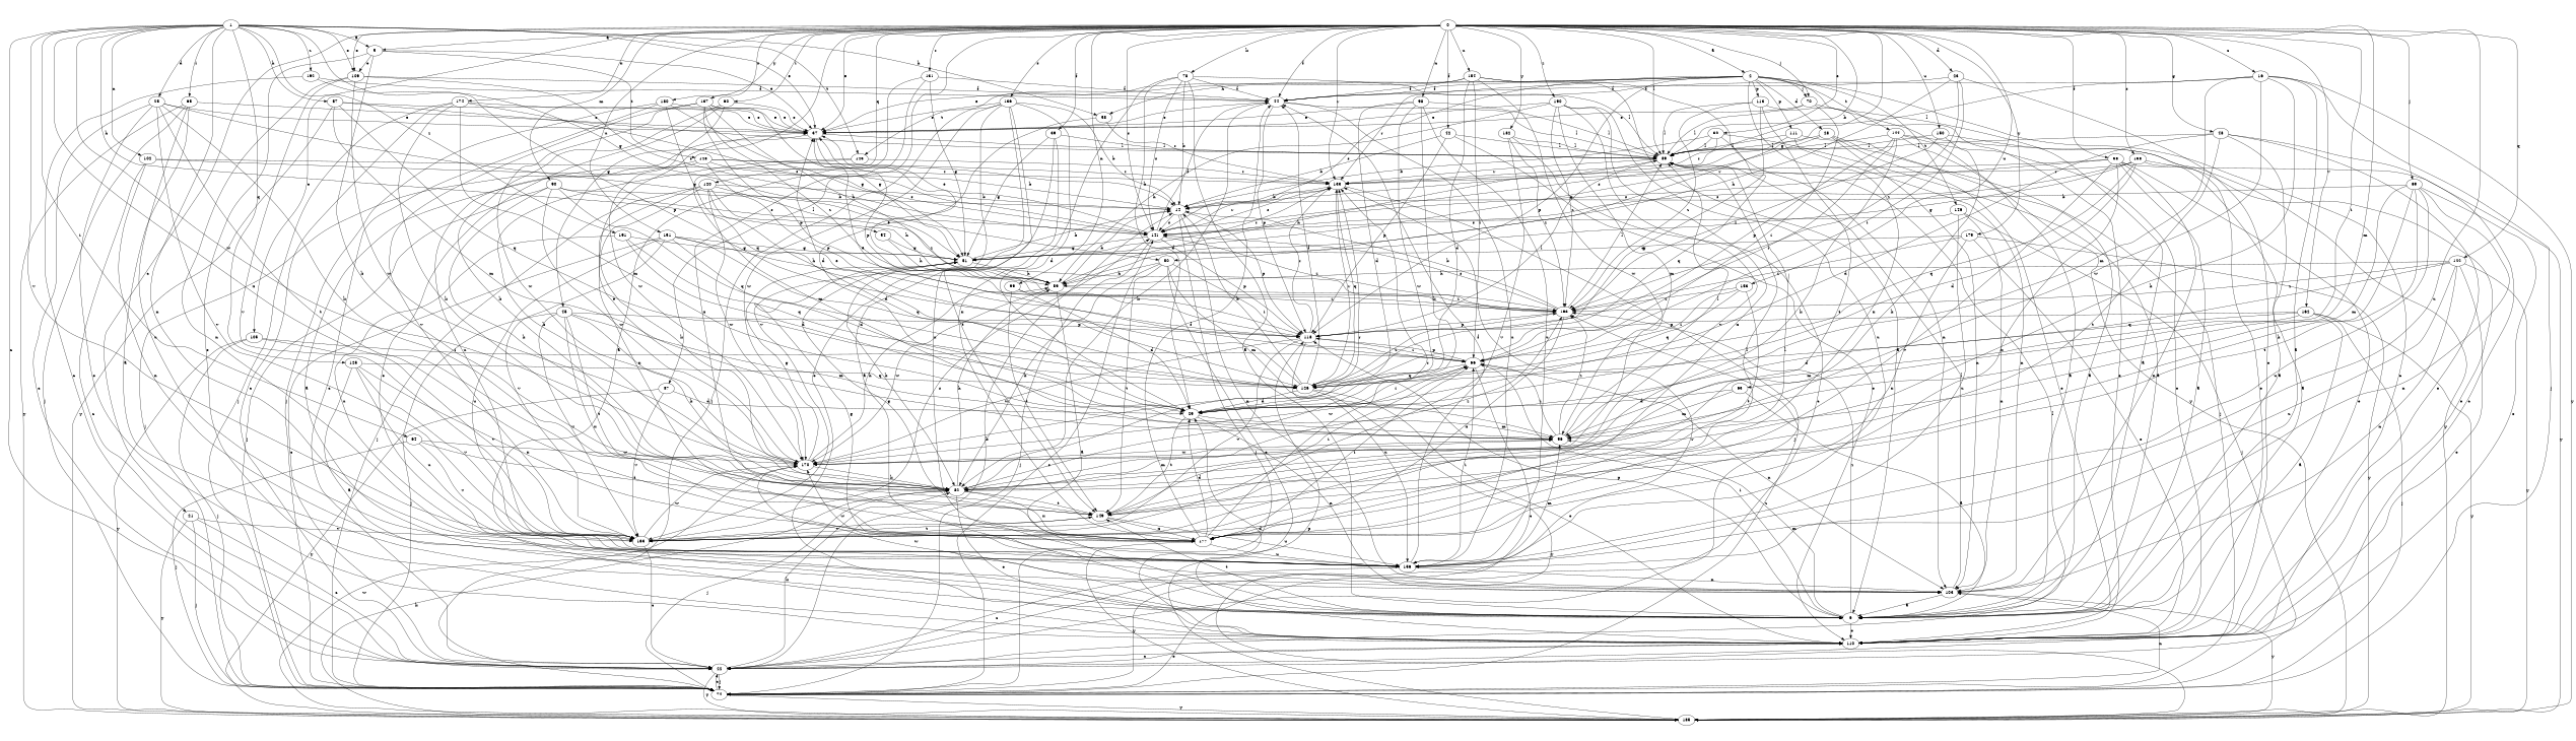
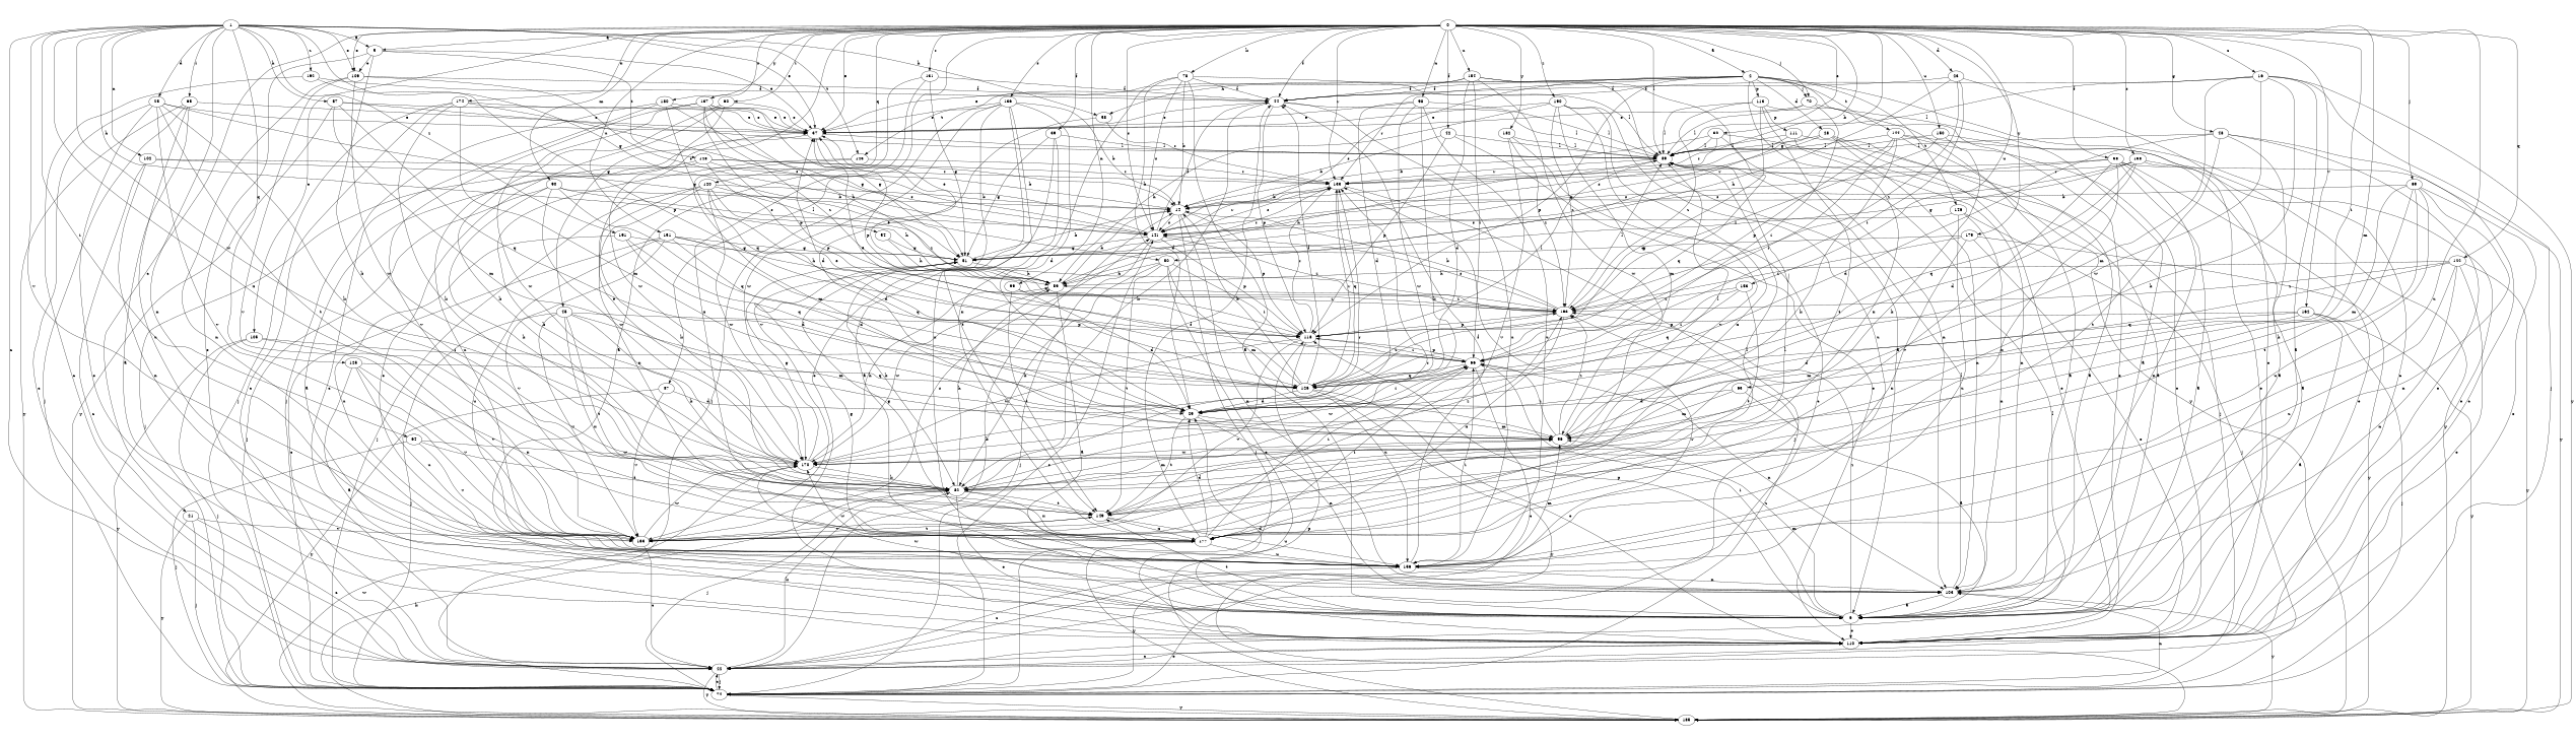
  strict digraph {
    0
    2
    5
    14
    16
    21
    23
    30
    37
    38
    39
    42
    44
    45
    48
    50
    60
    63
    69
    70
    78
    87
    89
    90
    96
    98
    99
    105
    109
    120
    122
    131
    133
    136
    137
    138
    141
    150
    151
    153
    154
    156
    162
    174
    179
    180
    182
    190
    22
    58
    143
    177
    28
    111
    113
    118
    144
    146
    185
    82
    110
    148
    103
    74
    170
    6
    163
    66
    193
    59
    126
    149
    51
    29
    1
    25
    54
    57
    64
    65
    102
    125
    191
    192
    0 -> 2 [label=a]
    0 -> 5 [label=a]
    0 -> 14 [label=b]
    0 -> 16 [label=c]
    0 -> 21 [label=c]
    0 -> 23 [label=d]
    0 -> 30 [label=e]
    0 -> 37 [label=e]
    0 -> 38 [label=f]
    0 -> 39 [label=f]
    0 -> 42 [label=f]
    0 -> 44 [label=f]
    0 -> 45 [label=g]
    0 -> 48 [label=g]
    0 -> 50 [label=g]
    0 -> 60 [label=i]
    0 -> 63 [label=i]
    0 -> 69 [label=j]
    0 -> 70 [label=j]
    0 -> 78 [label=k]
    0 -> 87 [label=l]
    0 -> 89 [label=l]
    0 -> 90 [label=m]
    0 -> 96 [label=m]
    0 -> 98 [label=n]
    0 -> 99 [label=n]
    0 -> 105 [label=o]
    0 -> 109 [label=o]
    0 -> 120 [label=q]
    0 -> 122 [label=q]
    0 -> 131 [label=r]
    0 -> 133 [label=r]
    0 -> 136 [label=s]
    0 -> 137 [label=s]
    0 -> 138 [label=s]
    0 -> 141 [label=s]
    0 -> 150 [label=u]
    0 -> 151 [label=u]
    0 -> 153 [label=u]
    0 -> 154 [label=u]
    0 -> 156 [label=u]
    0 -> 162 [label=v]
    0 -> 174 [label=x]
    0 -> 179 [label=y]
    0 -> 180 [label=y]
    0 -> 182 [label=y]
    0 -> 190 [label=z]
    2 -> 44 [label=f]
    2 -> 70 [label=j]
    2 -> 133 [label=r]
    2 -> 141 [label=s]
    2 -> 22 [label=c]
    2 -> 58 [label=h]
    2 -> 143 [label=t]
    2 -> 177 [label=x]
    2 -> 28 [label=d]
-   2 -> 111 [label=p]
+   113 -> 111 [label=p]
    2 -> 113 [label=p]
    2 -> 118 [label=p]
    2 -> 144 [label=t]
    2 -> 146 [label=t]
    2 -> 185 [label=y]
    5 -> 37 [label=e]
    5 -> 109 [label=o]
    5 -> 82 [label=k]
    5 -> 110 [label=o]
    5 -> 148 [label=t]
    14 -> 141 [label=s]
    14 -> 118 [label=p]
    14 -> 103 [label=n]
    14 -> 74 [label=j]
    16 -> 44 [label=f]
    16 -> 89 [label=l]
    16 -> 96 [label=m]
    16 -> 185 [label=y]
    16 -> 82 [label=k]
    16 -> 74 [label=j]
    16 -> 170 [label=w]
    16 -> 6 [label=a]
    21 -> 22 [label=c]
    21 -> 185 [label=y]
    21 -> 74 [label=j]
    21 -> 163 [label=v]
    23 -> 44 [label=f]
    23 -> 110 [label=o]
    23 -> 66 [label=i]
    23 -> 193 [label=z]
    23 -> 59 [label=h]
    30 -> 14 [label=b]
    30 -> 89 [label=l]
    30 -> 133 [label=r]
    30 -> 6 [label=a]
    30 -> 126 [label=q]
    37 -> 89 [label=l]
    37 -> 156 [label=u]
    37 -> 118 [label=p]
    38 -> 133 [label=r]
    38 -> 141 [label=s]
    38 -> 177 [label=x]
    38 -> 185 [label=y]
    38 -> 110 [label=o]
    38 -> 103 [label=n]
    38 -> 6 [label=a]
    38 -> 163 [label=v]
    39 -> 89 [label=l]
    39 -> 6 [label=a]
    39 -> 149 [label=t]
    39 -> 51 [label=g]
    42 -> 14 [label=b]
    42 -> 89 [label=l]
    42 -> 118 [label=p]
    42 -> 110 [label=o]
    44 -> 37 [label=e]
    44 -> 89 [label=l]
    44 -> 156 [label=u]
    44 -> 118 [label=p]
    44 -> 82 [label=k]
    45 -> 96 [label=m]
    45 -> 177 [label=x]
    45 -> 118 [label=p]
    45 -> 82 [label=k]
    45 -> 74 [label=j]
    45 -> 163 [label=v]
    45 -> 149 [label=t]
    48 -> 89 [label=l]
    48 -> 22 [label=c]
    48 -> 110 [label=o]
    48 -> 6 [label=a]
    48 -> 149 [label=t]
    48 -> 29 [label=d]
    50 -> 96 [label=m]
    50 -> 82 [label=k]
    50 -> 110 [label=o]
    50 -> 66 [label=i]
    50 -> 59 [label=h]
    50 -> 149 [label=t]
    60 -> 37 [label=e]
    60 -> 82 [label=k]
    60 -> 110 [label=o]
    60 -> 170 [label=w]
    63 -> 96 [label=m]
    63 -> 6 [label=a]
    63 -> 29 [label=d]
    69 -> 14 [label=b]
    69 -> 96 [label=m]
    69 -> 156 [label=u]
    69 -> 82 [label=k]
    69 -> 110 [label=o]
    69 -> 103 [label=n]
    69 -> 149 [label=t]
    70 -> 37 [label=e]
    70 -> 89 [label=l]
    70 -> 6 [label=a]
    70 -> 66 [label=i]
    78 -> 14 [label=b]
    78 -> 44 [label=f]
    78 -> 89 [label=l]
    78 -> 141 [label=s]
    78 -> 177 [label=x]
    78 -> 6 [label=a]
    78 -> 29 [label=d]
    87 -> 185 [label=y]
    87 -> 163 [label=v]
    87 -> 29 [label=d]
    89 -> 133 [label=r]
    89 -> 59 [label=h]
    90 -> 14 [label=b]
    90 -> 141 [label=s]
    90 -> 82 [label=k]
    90 -> 74 [label=j]
    90 -> 170 [label=w]
    90 -> 126 [label=q]
    96 -> 89 [label=l]
    96 -> 170 [label=w]
    96 -> 66 [label=i]
    96 -> 193 [label=z]
    98 -> 37 [label=e]
    98 -> 89 [label=l]
    98 -> 156 [label=u]
    98 -> 82 [label=k]
    98 -> 170 [label=w]
    98 -> 29 [label=d]
    99 -> 193 [label=z]
    99 -> 149 [label=t]
    99 -> 29 [label=d]
    105 -> 185 [label=y]
    105 -> 74 [label=j]
    105 -> 163 [label=v]
    105 -> 66 [label=i]
    109 -> 44 [label=f]
    109 -> 141 [label=s]
    109 -> 103 [label=n]
    109 -> 170 [label=w]
    109 -> 163 [label=v]
    120 -> 14 [label=b]
    120 -> 177 [label=x]
    120 -> 82 [label=k]
    120 -> 74 [label=j]
    120 -> 170 [label=w]
    120 -> 193 [label=z]
    120 -> 59 [label=h]
    120 -> 29 [label=d]
    122 -> 156 [label=u]
    122 -> 185 [label=y]
    122 -> 110 [label=o]
    122 -> 103 [label=n]
    122 -> 193 [label=z]
    122 -> 59 [label=h]
    122 -> 126 [label=q]
    131 -> 44 [label=f]
    131 -> 177 [label=x]
    131 -> 6 [label=a]
    131 -> 51 [label=g]
    133 -> 14 [label=b]
    133 -> 141 [label=s]
    133 -> 74 [label=j]
    133 -> 126 [label=q]
    136 -> 14 [label=b]
    136 -> 37 [label=e]
    136 -> 156 [label=u]
    136 -> 110 [label=o]
    136 -> 74 [label=j]
    136 -> 170 [label=w]
    136 -> 163 [label=v]
    136 -> 29 [label=d]
    137 -> 37 [label=e]
    137 -> 118 [label=p]
    137 -> 170 [label=w]
    137 -> 163 [label=v]
    137 -> 193 [label=z]
    137 -> 59 [label=h]
    137 -> 51 [label=g]
    138 -> 133 [label=r]
    138 -> 141 [label=s]
    138 -> 110 [label=o]
    138 -> 6 [label=a]
    138 -> 126 [label=q]
    138 -> 51 [label=g]
    138 -> 29 [label=d]
    141 -> 37 [label=e]
    141 -> 44 [label=f]
    141 -> 133 [label=r]
    141 -> 118 [label=p]
    141 -> 74 [label=j]
    141 -> 193 [label=z]
    141 -> 51 [label=g]
    150 -> 89 [label=l]
    150 -> 82 [label=k]
    150 -> 110 [label=o]
    150 -> 193 [label=z]
    151 -> 156 [label=u]
    151 -> 22 [label=c]
    151 -> 163 [label=v]
    151 -> 59 [label=h]
    151 -> 126 [label=q]
    151 -> 51 [label=g]
    151 -> 29 [label=d]
    153 -> 66 [label=i]
    153 -> 193 [label=z]
    153 -> 126 [label=q]
    153 -> 149 [label=t]
    154 -> 37 [label=e]
    154 -> 44 [label=f]
    154 -> 103 [label=n]
    154 -> 170 [label=w]
    154 -> 6 [label=a]
    154 -> 66 [label=i]
    154 -> 29 [label=d]
    156 -> 44 [label=f]
    156 -> 96 [label=m]
    156 -> 22 [label=c]
    156 -> 103 [label=n]
    156 -> 170 [label=w]
    156 -> 66 [label=i]
    156 -> 51 [label=g]
    162 -> 96 [label=m]
    162 -> 118 [label=p]
    162 -> 185 [label=y]
    162 -> 74 [label=j]
    162 -> 6 [label=a]
    162 -> 29 [label=d]
    174 -> 37 [label=e]
    174 -> 96 [label=m]
    174 -> 141 [label=s]
    174 -> 22 [label=c]
    174 -> 82 [label=k]
    174 -> 74 [label=j]
    179 -> 177 [label=x]
    179 -> 185 [label=y]
    179 -> 110 [label=o]
    179 -> 193 [label=z]
    179 -> 51 [label=g]
    180 -> 37 [label=e]
    180 -> 22 [label=c]
    180 -> 74 [label=j]
    180 -> 126 [label=q]
    180 -> 51 [label=g]
    182 -> 89 [label=l]
    182 -> 22 [label=c]
    182 -> 163 [label=v]
    182 -> 193 [label=z]
    190 -> 37 [label=e]
    190 -> 96 [label=m]
    190 -> 156 [label=u]
    190 -> 177 [label=x]
    190 -> 163 [label=v]
    190 -> 193 [label=z]
    190 -> 59 [label=h]
    22 -> 14 [label=b]
    22 -> 89 [label=l]
    22 -> 185 [label=y]
    22 -> 82 [label=k]
    22 -> 110 [label=o]
    22 -> 74 [label=j]
    58 -> 133 [label=r]
    58 -> 29 [label=d]
    143 -> 96 [label=m]
    143 -> 133 [label=r]
    143 -> 82 [label=k]
    177 -> 44 [label=f]
    177 -> 89 [label=l]
    177 -> 133 [label=r]
    177 -> 156 [label=u]
    177 -> 185 [label=y]
    177 -> 66 [label=i]
    177 -> 51 [label=g]
    177 -> 29 [label=d]
    28 -> 89 [label=l]
    28 -> 110 [label=o]
    28 -> 103 [label=n]
    28 -> 74 [label=j]
    28 -> 51 [label=g]
    111 -> 89 [label=l]
    111 -> 141 [label=s]
    111 -> 103 [label=n]
    111 -> 6 [label=a]
    113 -> 89 [label=l]
    113 -> 110 [label=o]
    113 -> 193 [label=z]
    113 -> 126 [label=q]
    113 -> 149 [label=t]
    118 -> 89 [label=l]
    118 -> 133 [label=r]
    118 -> 156 [label=u]
    118 -> 170 [label=w]
    118 -> 163 [label=v]
    118 -> 66 [label=i]
    144 -> 89 [label=l]
    144 -> 118 [label=p]
    144 -> 185 [label=y]
    144 -> 82 [label=k]
    144 -> 110 [label=o]
    144 -> 6 [label=a]
    144 -> 66 [label=i]
    146 -> 141 [label=s]
    146 -> 156 [label=u]
    146 -> 103 [label=n]
    146 -> 74 [label=j]
    185 -> 118 [label=p]
    185 -> 82 [label=k]
    185 -> 170 [label=w]
    82 -> 96 [label=m]
    82 -> 133 [label=r]
    82 -> 177 [label=x]
    82 -> 110 [label=o]
    82 -> 74 [label=j]
    82 -> 193 [label=z]
    82 -> 59 [label=h]
    82 -> 149 [label=t]
    110 -> 22 [label=c]
    110 -> 29 [label=d]
    148 -> 14 [label=b]
    148 -> 133 [label=r]
    148 -> 141 [label=s]
    148 -> 118 [label=p]
    148 -> 74 [label=j]
    148 -> 6 [label=a]
    103 -> 89 [label=l]
    103 -> 185 [label=y]
    103 -> 6 [label=a]
    74 -> 133 [label=r]
    74 -> 141 [label=s]
    74 -> 22 [label=c]
    74 -> 185 [label=y]
    74 -> 103 [label=n]
    74 -> 193 [label=z]
    170 -> 37 [label=e]
    170 -> 82 [label=k]
    170 -> 59 [label=h]
    170 -> 51 [label=g]
    6 -> 96 [label=m]
    6 -> 118 [label=p]
    6 -> 110 [label=o]
    6 -> 170 [label=w]
    6 -> 66 [label=i]
    6 -> 193 [label=z]
    6 -> 149 [label=t]
    163 -> 89 [label=l]
    163 -> 141 [label=s]
    163 -> 22 [label=c]
    163 -> 170 [label=w]
    163 -> 149 [label=t]
    66 -> 37 [label=e]
    66 -> 22 [label=c]
    66 -> 118 [label=p]
    66 -> 103 [label=n]
    66 -> 170 [label=w]
    66 -> 126 [label=q]
    193 -> 14 [label=b]
    193 -> 37 [label=e]
    193 -> 89 [label=l]
    193 -> 141 [label=s]
    193 -> 177 [label=x]
    193 -> 118 [label=p]
    59 -> 14 [label=b]
    59 -> 170 [label=w]
    59 -> 6 [label=a]
    59 -> 193 [label=z]
    126 -> 14 [label=b]
    126 -> 37 [label=e]
    126 -> 44 [label=f]
    126 -> 133 [label=r]
    126 -> 185 [label=y]
    126 -> 110 [label=o]
    126 -> 193 [label=z]
    126 -> 29 [label=d]
    149 -> 156 [label=u]
    149 -> 177 [label=x]
    149 -> 163 [label=v]
    149 -> 66 [label=i]
    51 -> 14 [label=b]
    51 -> 133 [label=r]
    51 -> 82 [label=k]
    51 -> 59 [label=h]
    29 -> 96 [label=m]
    29 -> 103 [label=n]
    29 -> 66 [label=i]
    29 -> 149 [label=t]
    1 -> 5 [label=a]
    1 -> 37 [label=e]
    1 -> 50 [label=g]
    1 -> 109 [label=o]
    1 -> 22 [label=c]
    1 -> 58 [label=h]
    1 -> 143 [label=t]
    1 -> 177 [label=x]
    1 -> 103 [label=n]
    1 -> 170 [label=w]
    1 -> 163 [label=v]
    1 -> 25 [label=d]
    1 -> 54 [label=h]
    1 -> 57 [label=h]
    1 -> 64 [label=i]
    1 -> 65 [label=i]
    1 -> 102 [label=n]
    1 -> 125 [label=q]
    1 -> 191 [label=z]
    1 -> 192 [label=z]
    25 -> 37 [label=e]
    25 -> 22 [label=c]
    25 -> 82 [label=k]
    25 -> 110 [label=o]
    25 -> 163 [label=v]
    25 -> 149 [label=t]
    25 -> 51 [label=g]
    54 -> 59 [label=h]
    54 -> 51 [label=g]
    57 -> 37 [label=e]
    57 -> 89 [label=l]
    57 -> 96 [label=m]
    57 -> 185 [label=y]
    57 -> 126 [label=q]
    64 -> 74 [label=j]
    64 -> 170 [label=w]
    64 -> 163 [label=v]
    64 -> 149 [label=t]
    65 -> 37 [label=e]
    65 -> 156 [label=u]
    65 -> 185 [label=y]
    65 -> 74 [label=j]
    65 -> 6 [label=a]
    102 -> 14 [label=b]
    102 -> 133 [label=r]
    102 -> 22 [label=c]
    102 -> 103 [label=n]
    125 -> 156 [label=u]
    125 -> 177 [label=x]
    125 -> 6 [label=a]
    125 -> 163 [label=v]
    125 -> 126 [label=q]
    191 -> 156 [label=u]
    191 -> 126 [label=q]
    191 -> 51 [label=g]
    191 -> 29 [label=d]
    192 -> 44 [label=f]
    192 -> 22 [label=c]
    192 -> 118 [label=p]
  }
